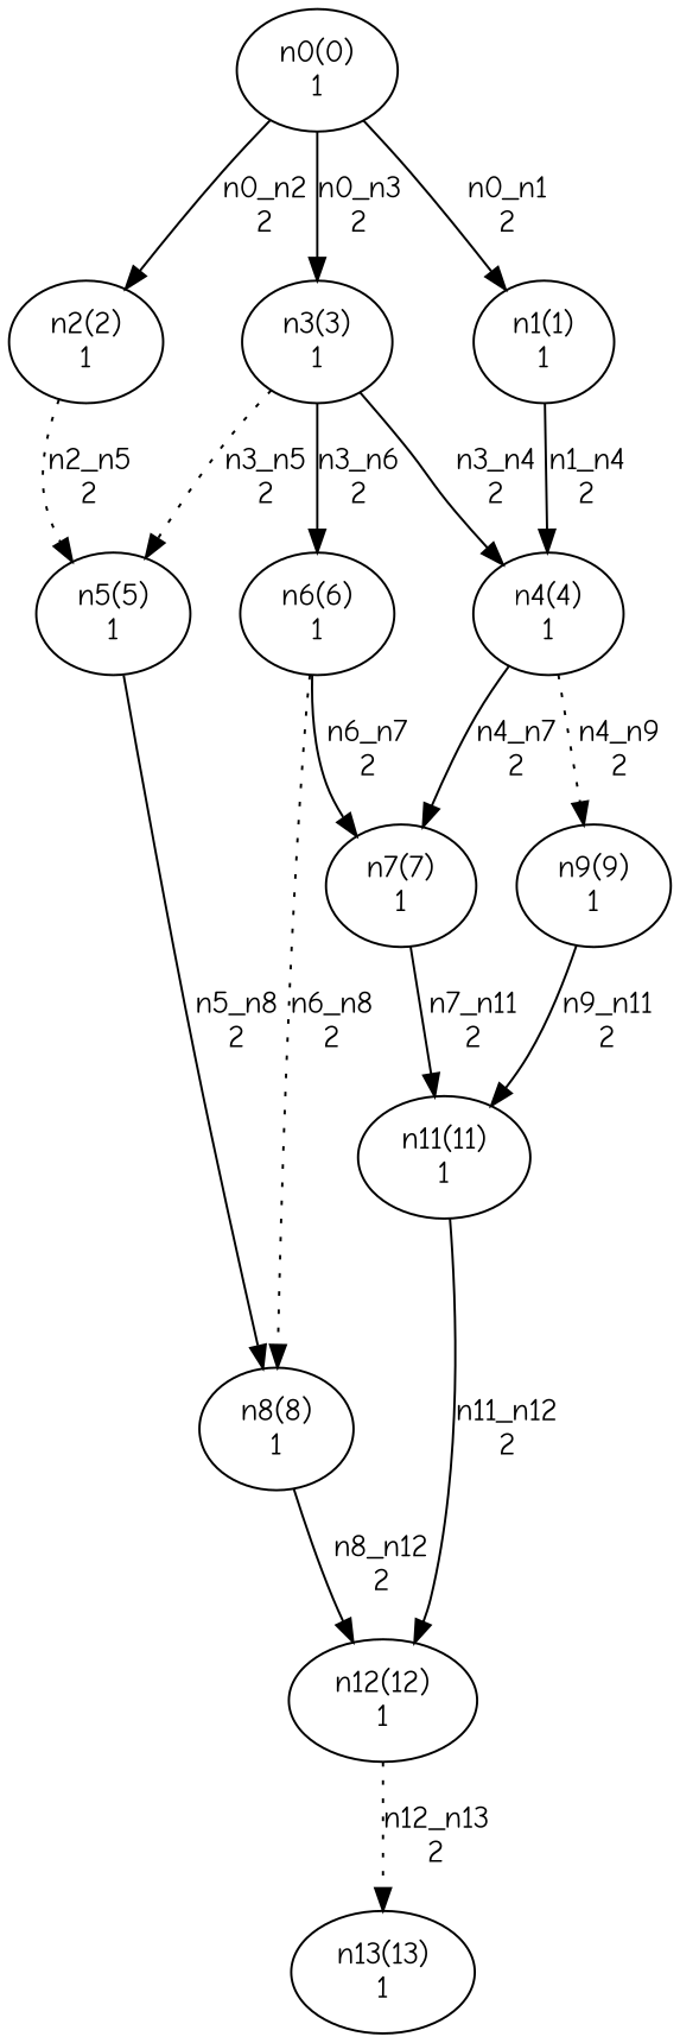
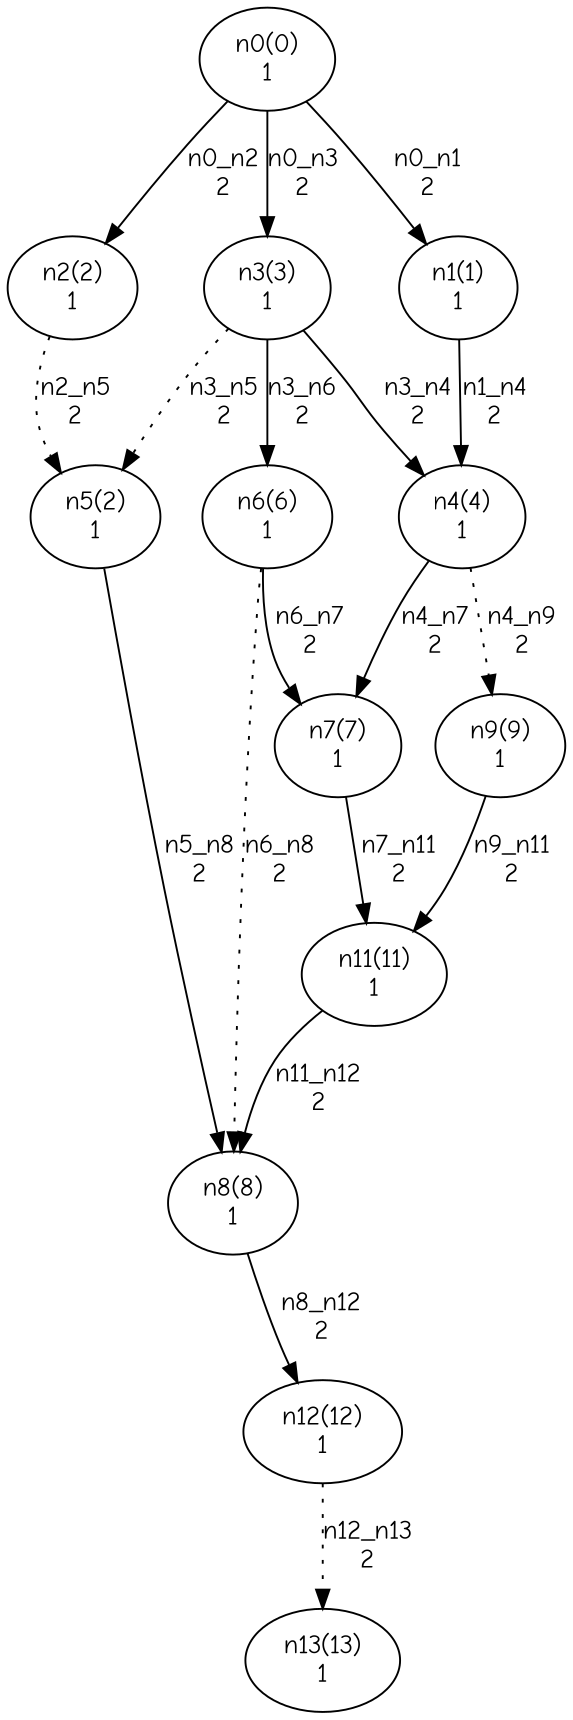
  digraph {
    fontname="Comic Neue"
    node [fontname="Comic Neue"]
    edge [fontname="Comic Neue" style=solid]
    n1 [label="n0(0)\n1"]
    n2 [label="n1(1)\n1"]
    n3 [label="n2(2)\n1"]
    n4 [label="n3(3)\n1"]
    n5 [label="n4(4)\n1"]
-   n6 [label="n5(5)\n1"]
+   n6 [label="n5(2)\n1"]
    n7 [label="n6(6)\n1"]
    n8 [label="n7(7)\n1"]
    n9 [label="n9(9)\n1"]
    n10 [label="n8(8)\n1"]
    n11 [label="n11(11)\n1"]
    n12 [label="n12(12)\n1"]
    n13 [label="n13(13)\n1"]
    n1 -> n2 [label="n0_n1\n2"]
    n1 -> n3 [label="n0_n2\n2"]
    n1 -> n4 [label="n0_n3\n2"]
    n2 -> n5 [label="n1_n4\n2"]
    n3 -> n6 [label="n2_n5\n2" style=dotted]
    n4 -> n5 [label="n3_n4\n2"]
    n4 -> n6 [label="n3_n5\n2" style=dotted]
    n4 -> n7 [label="n3_n6\n2"]
    n5 -> n8 [label="n4_n7\n2"]
    n5 -> n9 [label="n4_n9\n2" style=dotted]
    n6 -> n10 [label="n5_n8\n2"]
    n7 -> n8 [label="n6_n7\n2"]
    n7 -> n10 [label="n6_n8\n2" style=dotted]
    n8 -> n11 [label="n7_n11\n2"]
    n9 -> n11 [label="n9_n11\n2"]
    n10 -> n12 [label="n8_n12\n2"]
-   n11 -> n12 [label="n11_n12\n2"]
+   n11 -> n10 [label="n11_n12\n2"]
    n12 -> n13 [label="n12_n13\n2" style=dotted]
  }
